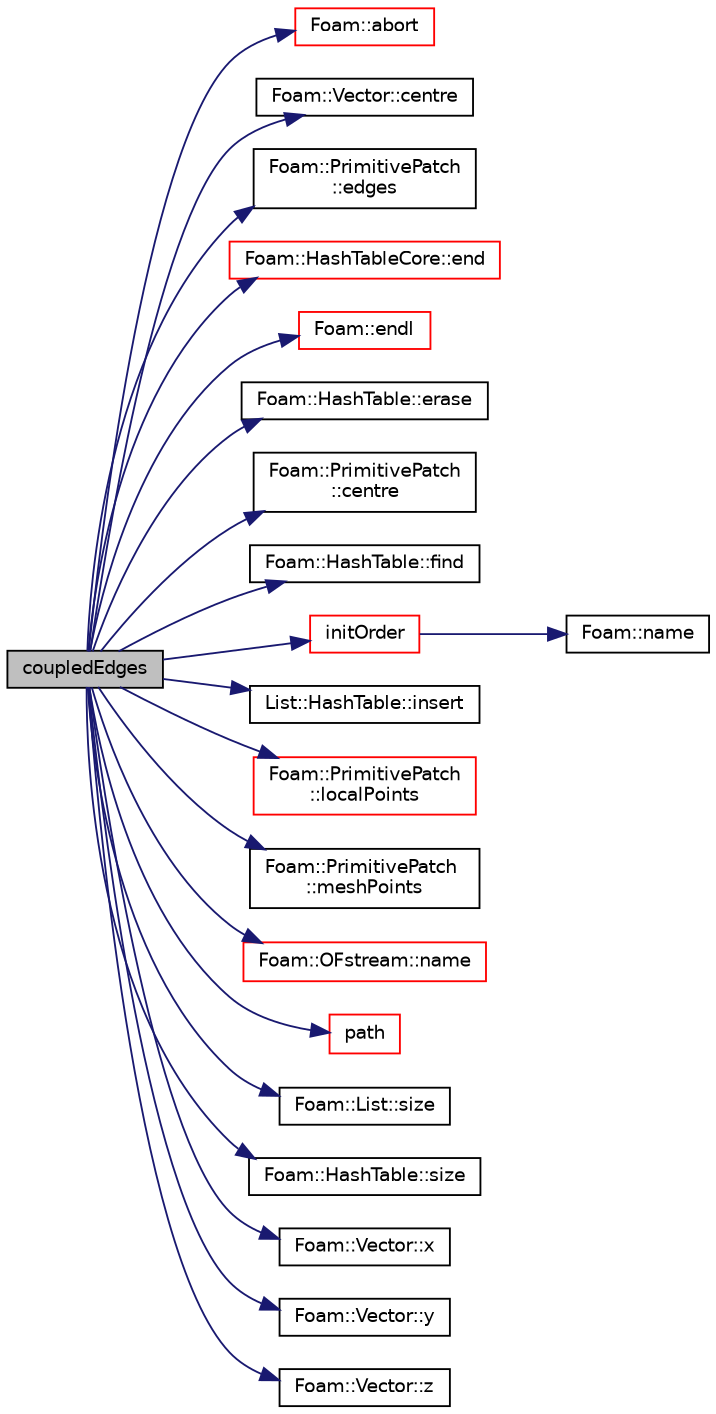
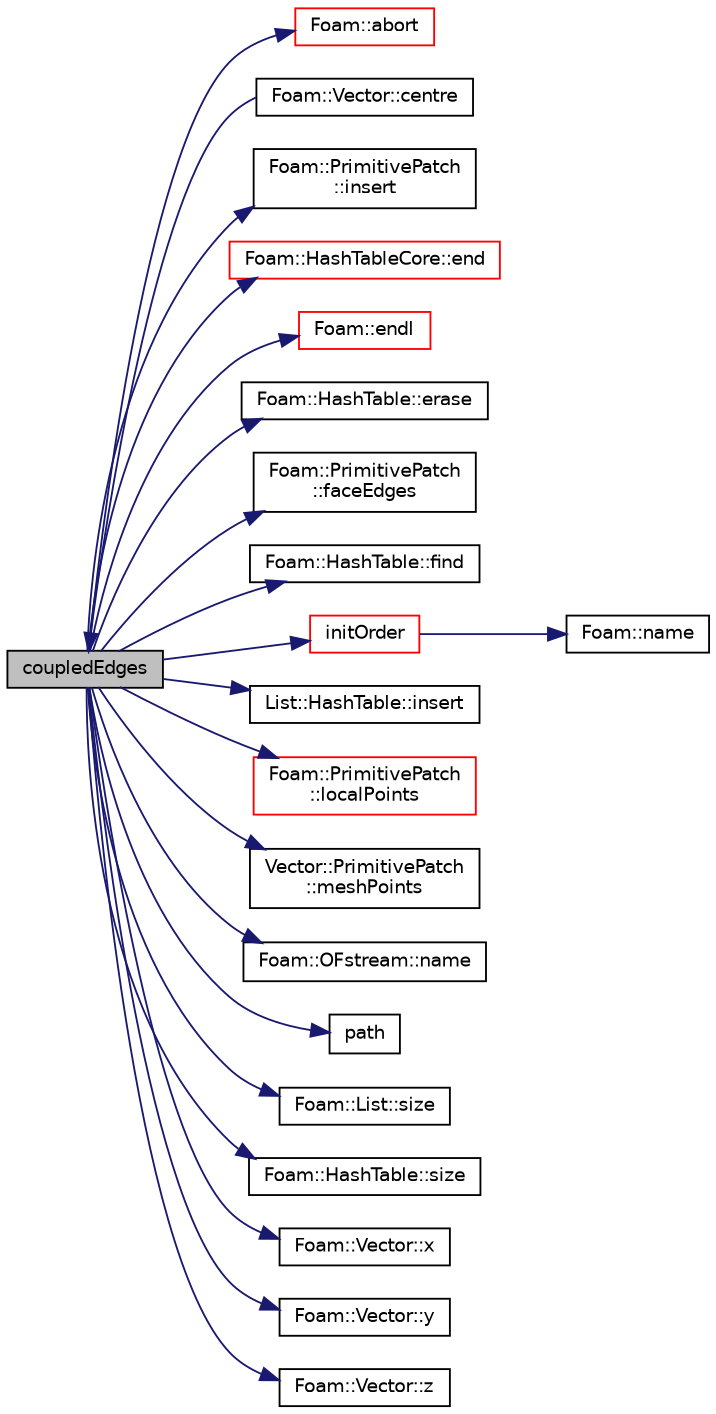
  digraph {
    rankdir=LR
    node [color=black fontname=Helvetica fontsize=10 shape=record]
    edge [color=midnightblue fontname=Helvetica fontsize=10 labelfontname=Helvetica labelfontsize=10 style=solid]
    n1 [fillcolor=grey75 fontcolor=black height=0.2 label=coupledEdges style=filled width=0.4]
    n2 [color=red height=0.2 label="Foam::abort" width=0.4]
    n3 [height=0.2 label="Foam::Vector::centre" width=0.4]
-   n4 [height=0.2 label="Foam::PrimitivePatch\l::edges" width=0.4]
+   n4 [height=0.2 label="Foam::PrimitivePatch\l::insert" width=0.4]
    n5 [color=red height=0.2 label="Foam::HashTableCore::end" width=0.4]
    n6 [color=red height=0.2 label="Foam::endl" width=0.4]
    n7 [height=0.2 label="Foam::HashTable::erase" width=0.4]
-   n8 [height=0.2 label="Foam::PrimitivePatch\l::centre" width=0.4]
+   n8 [height=0.2 label="Foam::PrimitivePatch\l::faceEdges" width=0.4]
    n9 [height=0.2 label="Foam::HashTable::find" width=0.4]
    n10 [color=red height=0.2 label=initOrder width=0.4]
    n11 [height=0.2 label="List::HashTable::insert" width=0.4]
    n12 [color=red height=0.2 label="Foam::PrimitivePatch\l::localPoints" width=0.4]
-   n13 [height=0.2 label="Foam::PrimitivePatch\l::meshPoints" width=0.4]
-   n14 [color=red height=0.2 label="Foam::OFstream::name" width=0.4]
-   n15 [color=red height=0.2 label=path width=0.4]
+   n13 [height=0.2 label="Vector::PrimitivePatch\l::meshPoints" width=0.4]
+   n14 [height=0.2 label="Foam::OFstream::name" width=0.4]
+   n15 [height=0.2 label=path width=0.4]
    n16 [height=0.2 label="Foam::List::size" width=0.4]
    n17 [height=0.2 label="Foam::HashTable::size" width=0.4]
    n18 [height=0.2 label="Foam::Vector::x" width=0.4]
    n19 [height=0.2 label="Foam::Vector::y" width=0.4]
    n20 [height=0.2 label="Foam::Vector::z" width=0.4]
    n21 [height=0.2 label="Foam::name" width=0.4]
    n1 -> n2
-   n1 -> n3
+   n3 -> n1
    n1 -> n4
    n1 -> n5
    n1 -> n6
    n1 -> n7
    n1 -> n8
    n1 -> n9
    n1 -> n10
    n1 -> n11
    n1 -> n12
    n1 -> n13
    n1 -> n14
    n1 -> n15
    n1 -> n16
    n1 -> n17
    n1 -> n18
    n1 -> n19
    n1 -> n20
    n10 -> n21
  }
